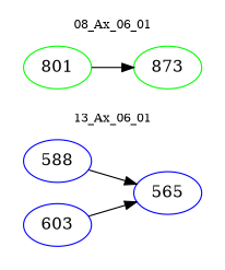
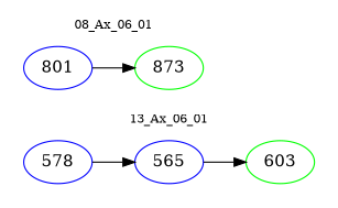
  digraph {
    rankdir=LR
    node [color=blue]
    edge [color=black]
-   n1 [label=588]
+   n1 [label=578]
    n2 [label=565]
-   n3 [label=603]
-   n4 [color=green label=801]
+   n3 [color=green label=603]
+   n4 [label=801]
    n5 [color=green label=873]
    subgraph cluster_1 {
      color=white
      fontsize=10
      label="13_Ax_06_01"
      n1
      n2
      n3
    }
    subgraph cluster_2 {
      color=white
      fontsize=10
      label="08_Ax_06_01"
      n4
      n5
    }
    n1 -> n2
-   n3 -> n2
+   n2 -> n3
    n4 -> n5
  }
